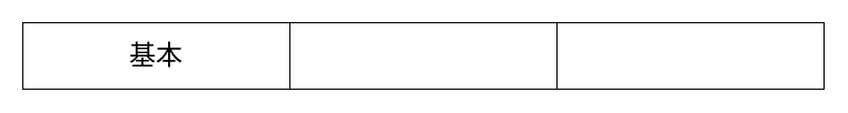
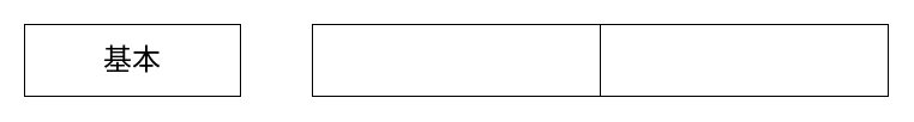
  <mxCell id="0" />
  <mxCell id="1" parent="0" />
  <mxCell id="2" value="" style="whiteSpace=wrap;html=1;" vertex="1" parent="1"><mxGeometry x="260" y="20" width="240" height="60" as="geometry" /></mxCell>
  <mxCell id="3" value="" style="whiteSpace=wrap;html=1;" vertex="1" parent="1"><mxGeometry x="500" y="20" width="240" height="60" as="geometry" /></mxCell>
- <mxCell id="4" value="&lt;font style=&quot;font-size: 24px;&quot; face=&quot;Helvetica&quot;&gt;基本&lt;/font&gt;" style="whiteSpace=wrap;html=1;movable=1;resizable=1;rotatable=1;deletable=1;editable=1;locked=0;connectable=1;" vertex="1" parent="1"><mxGeometry x="20" y="20" width="240" height="60" as="geometry" /></mxCell>
+ <mxCell id="4" value="&lt;font style=&quot;font-size: 24px;&quot; face=&quot;Helvetica&quot;&gt;基本&lt;/font&gt;" style="whiteSpace=wrap;html=1;movable=1;resizable=1;rotatable=1;deletable=1;editable=1;locked=0;connectable=1;" vertex="1" parent="1"><mxGeometry x="20" y="20" width="180" height="60" as="geometry" /></mxCell>
